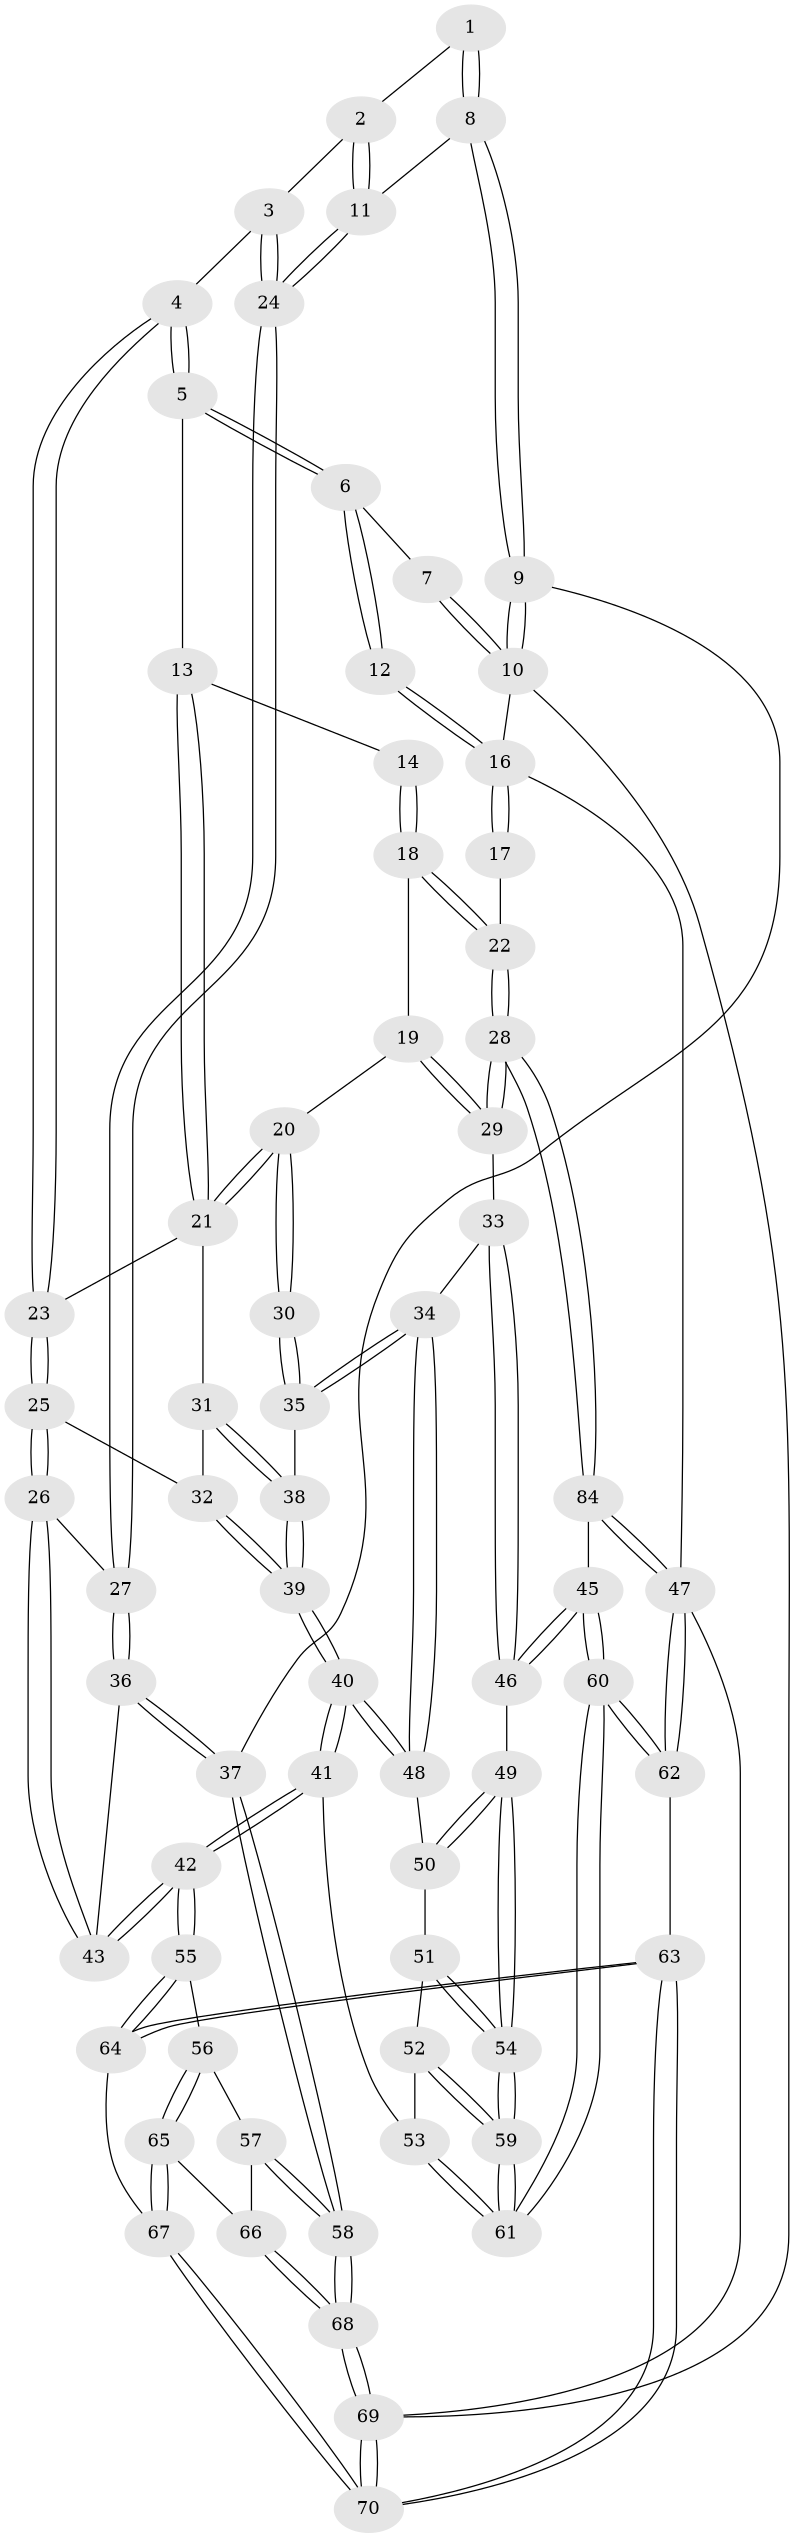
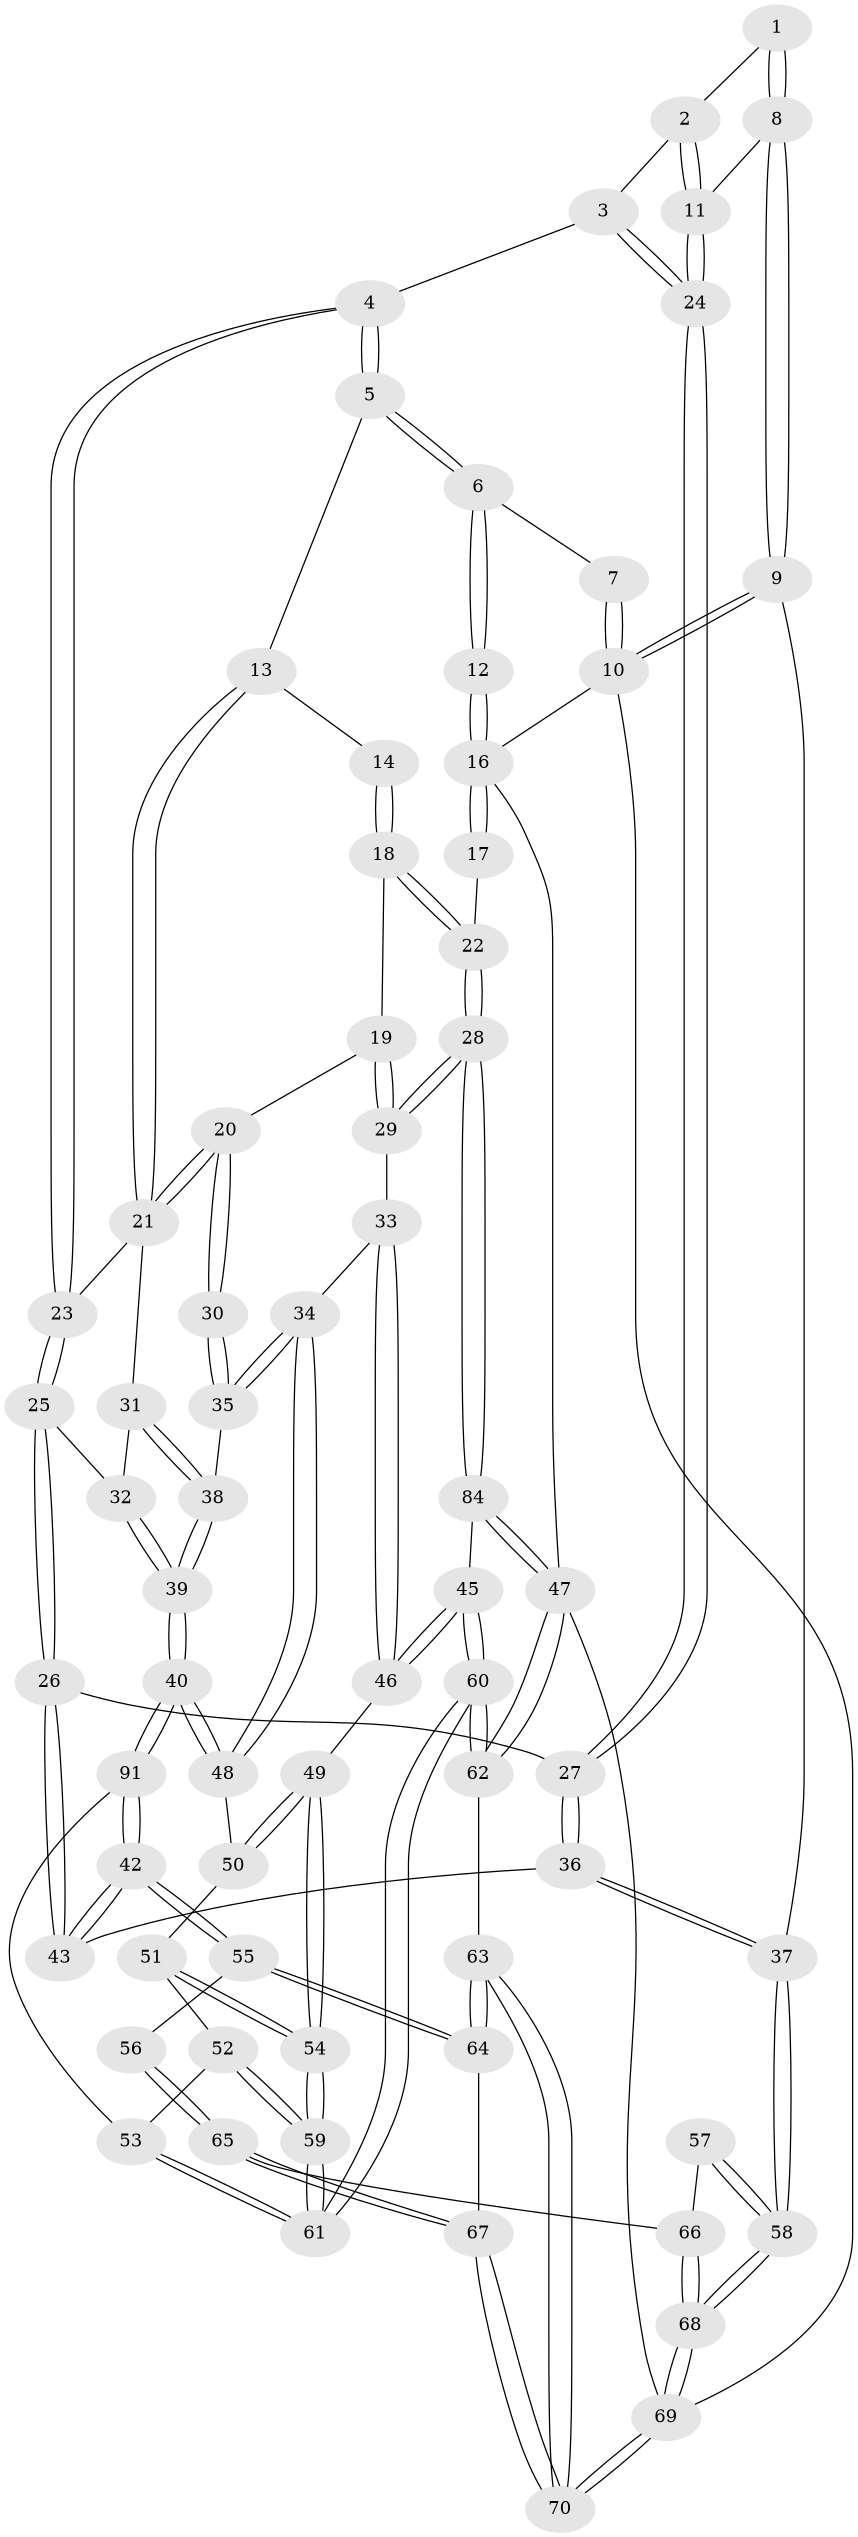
  graph {
    node [color=gray90 style=filled]
    1
    2
    8
    3
    11
    9
    4
    24
    5
    23
    27
    6
    13
    25
    7
    12
    14
    21
    10
    16
    69
    37
    58
    17
    47
    70
    18
    31
    22
    19
    62
    28
    20
    29
    30
    33
    35
    n38 [label=84]
    26
    32
    36
    43
    39
    45
    34
    46
    38
    40
    48
    49
    50
    68
-   41
+   41 [label=91]
    42
    53
    55
    61
    56
    64
    60
    54
    63
    51
    59
    52
    57
    65
    67
    66
    1 -- 2
    1 -- 8
    1 -- 8
    2 -- 3
    2 -- 11
    2 -- 11
    8 -- 11
    8 -- 9
    8 -- 9
    3 -- 4
    3 -- 24
    3 -- 24
    11 -- 24
    11 -- 24
    9 -- 10
    9 -- 10
    9 -- 37
    4 -- 5
    4 -- 5
    4 -- 23
    4 -- 23
    24 -- 27
    24 -- 27
    5 -- 6
    5 -- 6
    5 -- 13
    23 -- 25
    23 -- 25
    27 -- 36
    27 -- 36
    6 -- 7
    6 -- 12
    6 -- 12
    13 -- 14
    13 -- 21
    13 -- 21
    25 -- 26
    25 -- 26
    25 -- 32
    7 -- 10
    7 -- 10
    12 -- 16
    12 -- 16
    14 -- 18
    14 -- 18
    21 -- 23
    21 -- 31
    10 -- 16
    10 -- 69
    16 -- 17
    16 -- 17
    16 -- 47
    69 -- 70
    69 -- 70
    37 -- 58
    37 -- 58
    58 -- 68
    58 -- 68
    17 -- 22
    47 -- 69
    47 -- 62
    47 -- 62
    18 -- 22
    18 -- 22
    18 -- 19
    31 -- 32
    31 -- 38
    31 -- 38
    22 -- 28
    22 -- 28
    19 -- 20
    19 -- 29
    19 -- 29
    62 -- 63
    28 -- 29
    28 -- 29
    28 -- n38
    28 -- n38
    20 -- 21
    20 -- 21
    20 -- 30
    20 -- 30
    29 -- 33
    30 -- 35
    30 -- 35
    33 -- 34
    33 -- 46
    33 -- 46
    35 -- 38
    n38 -- 47
    n38 -- 47
    n38 -- 45
    26 -- 27
    26 -- 43
    26 -- 43
    32 -- 39
    32 -- 39
    36 -- 37
    36 -- 37
    36 -- 43
    39 -- 40
    39 -- 40
    45 -- 46
    45 -- 46
    45 -- 60
    45 -- 60
    34 -- 35
    34 -- 35
    34 -- 48
    34 -- 48
    46 -- 49
    38 -- 39
    38 -- 39
    40 -- 48
    40 -- 48
    40 -- 41
    40 -- 41
    48 -- 50
    49 -- 50
    49 -- 50
    49 -- 54
    49 -- 54
    50 -- 51
    68 -- 69
    68 -- 69
    41 -- 42
    41 -- 42
    41 -- 53
    42 -- 43
    42 -- 43
    42 -- 55
    42 -- 55
    53 -- 61
    53 -- 61
    55 -- 56
    55 -- 64
    55 -- 64
-   56 -- 57
    56 -- 65
    56 -- 65
    64 -- 67
    60 -- 62
    60 -- 62
    60 -- 61
    60 -- 61
    54 -- 59
    54 -- 59
    63 -- 70
    63 -- 70
    63 -- 64
    63 -- 64
    51 -- 54
    51 -- 54
    51 -- 52
    59 -- 61
    59 -- 61
    52 -- 53
    52 -- 59
    52 -- 59
    57 -- 58
    57 -- 58
    57 -- 66
    65 -- 67
    65 -- 67
    65 -- 66
    67 -- 70
    67 -- 70
    66 -- 68
    66 -- 68
  }
